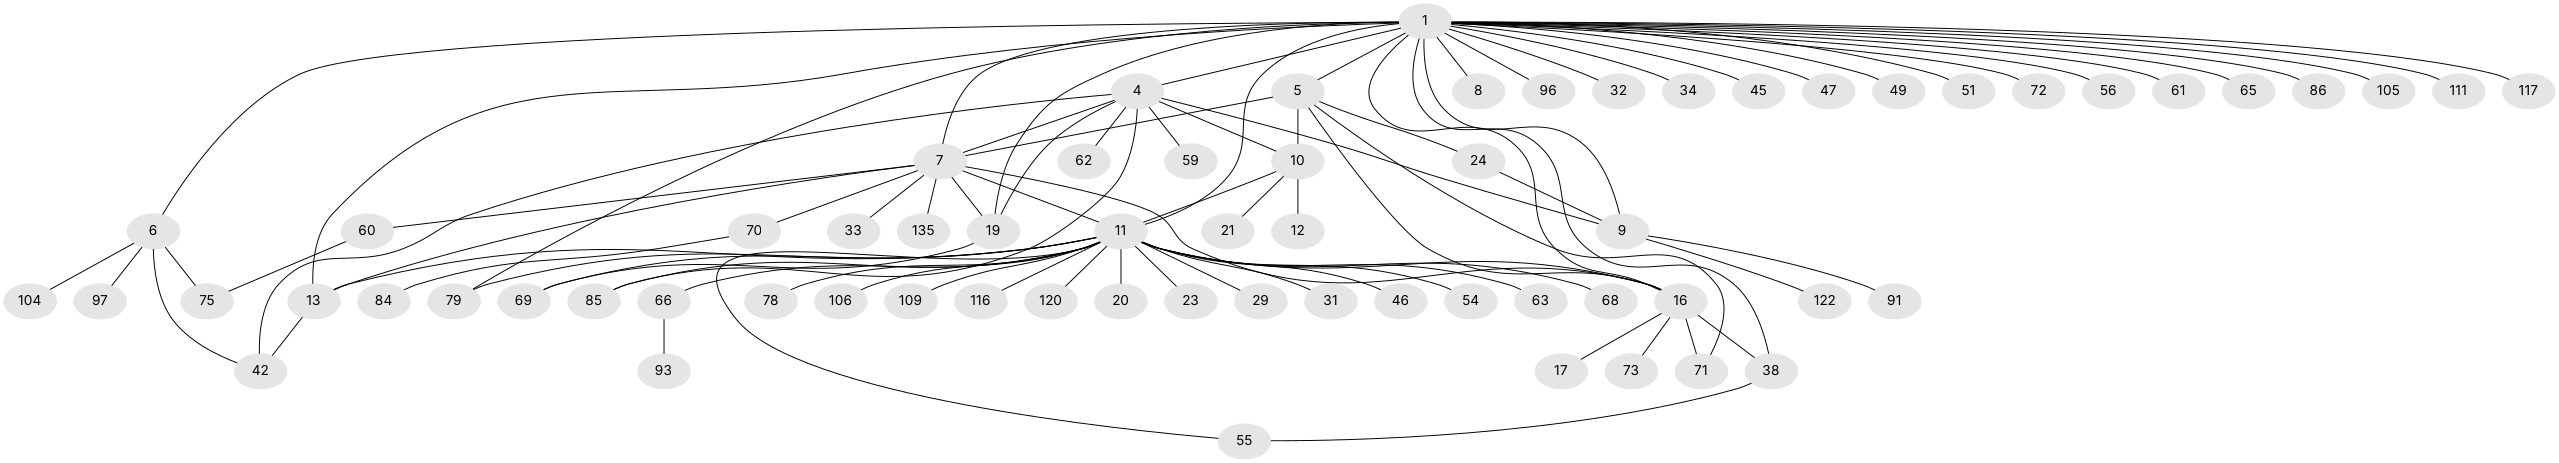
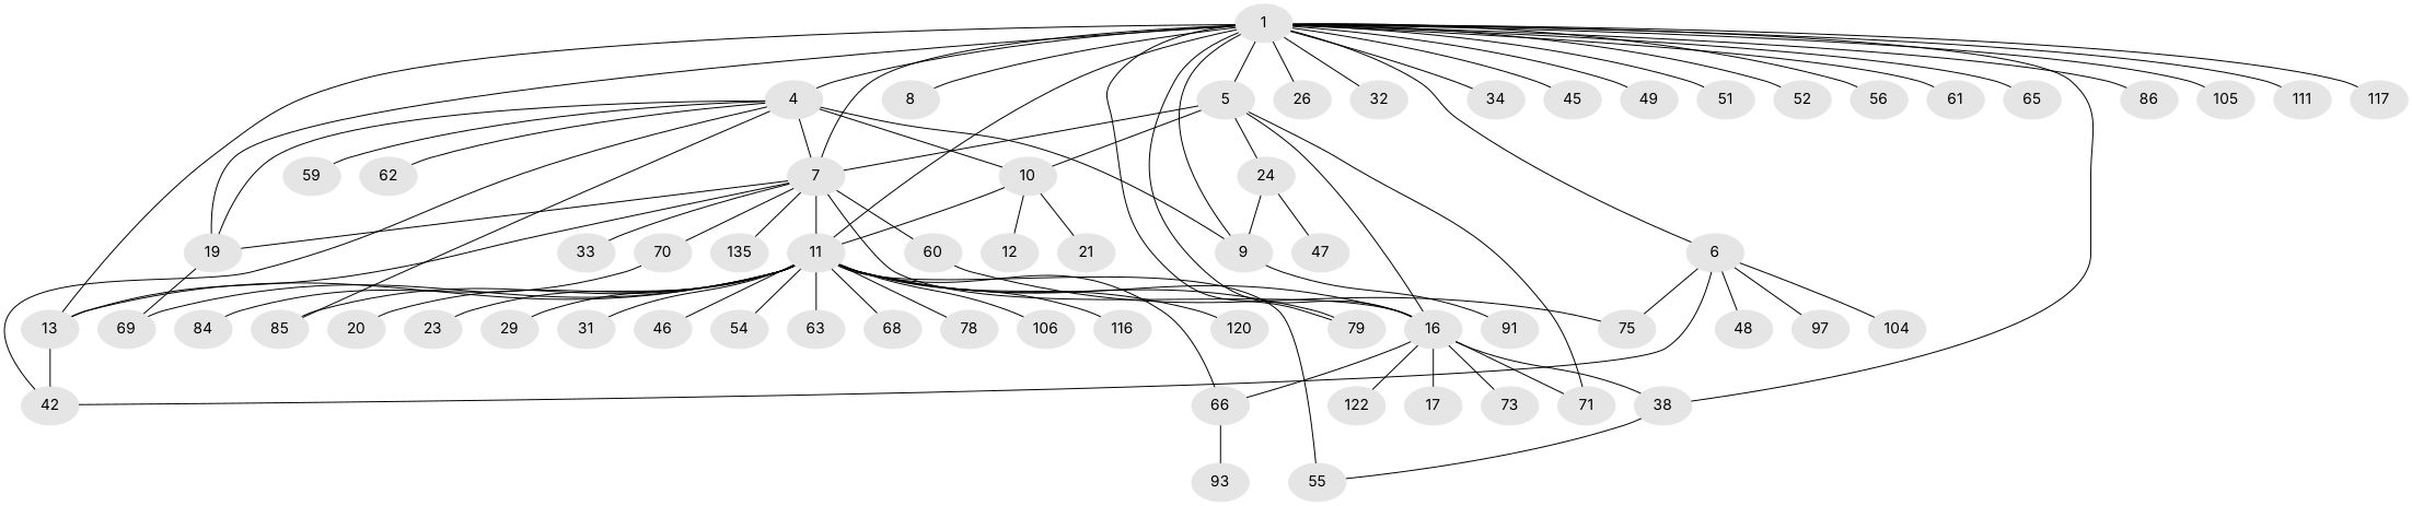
  graph {
    fontname=Inter
    node [color=gray90 fontname=Inter style=filled]
    edge [fontname=Inter]
    1 [super="+53+30+2+3"]
    4 [super="+57+113+88+108+127+96+34+39+50"]
    5 [super="+95+74"]
    6
    7 [super="+18+22+67+98+89+102+15"]
    8
    9 [super="+25"]
    11 [super="+35"]
    13 [super="+126"]
    16 [super="+43+77+125+40"]
    19 [super="+76+99+72"]
-   26 [label=96]
+   26
    32
    38 [super="+112"]
    n15 [label=34]
    45
    47 [super="+101+118"]
    49 [super="+82"]
    51
-   52 [label=72]
+   52
    56 [super="+83+124+114"]
    61
    65
    79
    86
    105
    111
    117
    10 [super="+81+27+14"]
    42
    59
    62
    85
    24
    71 [super="+87+103"]
+   48
    75
    97
    104
    33
    60 [super="+129"]
    70
    135
    91
    122
    20
    23
    29
    31
    46
    54
    55
    63
    66
    68
    69
    78
    106
-   109
    116
    120
    17
    73
    12
    21
    84
    93
    1 -- 4 [weight=2]
    1 -- 5
    1 -- 6
    1 -- 7 [weight=4]
    1 -- 8
    1 -- 9
    1 -- 11 [weight=2]
    1 -- 13 [weight=2]
    1 -- 16
    1 -- 19 [weight=2]
    1 -- 26
    1 -- 32
    1 -- 38
    1 -- n15
    1 -- 45
-   1 -- 47
+   24 -- 47
    1 -- 49
    1 -- 51
    1 -- 52
    1 -- 56 [weight=2]
    1 -- 61
    1 -- 65
    1 -- 79
    1 -- 86
    1 -- 105
    1 -- 111
    1 -- 117
    4 -- 7 [weight=2]
    4 -- 9
    4 -- 19
    4 -- 10
    4 -- 42
    4 -- 59
    4 -- 62
    4 -- 85
    5 -- 7
    5 -- 16
    5 -- 10
    5 -- 24
    5 -- 71
    6 -- 42
+   6 -- 48
    6 -- 75
    6 -- 97
    6 -- 104
    7 -- 11
    7 -- 13
    7 -- 16
    7 -- 19
    7 -- 33
    7 -- 60
    7 -- 70
    7 -- 135
    9 -- 91
-   9 -- 122
+   16 -- 122
    11 -- 13
    11 -- 16
    11 -- 79
    11 -- 85
    11 -- 20
    11 -- 23
    11 -- 29
    11 -- 31
    11 -- 46
    11 -- 54
    11 -- 55
    11 -- 63
    11 -- 66
    11 -- 68
    11 -- 69
    11 -- 78
    11 -- 106
-   11 -- 109
    11 -- 116
    11 -- 120
    13 -- 42
    16 -- 38
    16 -- 71
+   16 -- 66
    16 -- 17
    16 -- 73
    19 -- 69
    38 -- 55
    10 -- 11
    10 -- 12
    10 -- 21
    24 -- 9
    60 -- 75
    70 -- 84
    66 -- 93
  }
